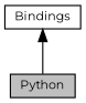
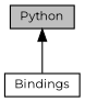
  digraph {
    rankdir=TB
    fontname=Montserrat
    node [color=black fontname=Montserrat fontsize=10 shape=record style=filled]
    n1 [fillcolor=grey75 fontcolor=black height=0.2 label=Python width=0.4]
    n2 [fillcolor=white height=0.2 label=Bindings width=0.4]
-   n2 -> n1 [dir=back fontname=Montserrat fontsize=10 labelfontname=Helvetica labelfontsize=10 shape=plaintext style=solid]
+   n1 -> n2 [dir=back fontname=Montserrat fontsize=10 labelfontname=Helvetica labelfontsize=10 shape=plaintext style=solid]
  }
